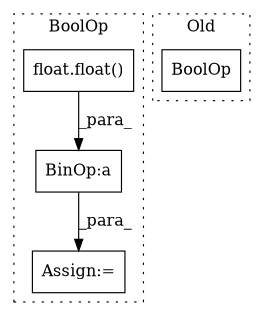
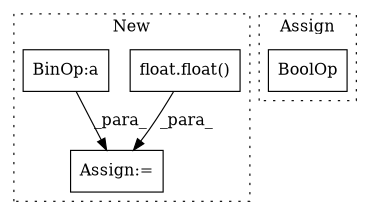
  digraph {
    node [l=3 shape=box]
    n1 [a=75 l="6,1" label="float.float()" s="6366,6376"]
    n2 [a=68 label="Assign:=" s=6354]
    n3 [a=82 label="BinOp:a" s=6363]
    n4 [a=72 l=19 label=BoolOp s=9433]
    subgraph cluster_1 {
-     label=BoolOp
+     label=New
      style=dotted
      n1
      n2
      n3
    }
    subgraph cluster_2 {
-     label=Old
+     label=Assign
      style=dotted
      n4
    }
-   n1 -> n3 [label=_para_]
+   n1 -> n2 [label=_para_]
    n3 -> n2 [label=_para_]
  }
